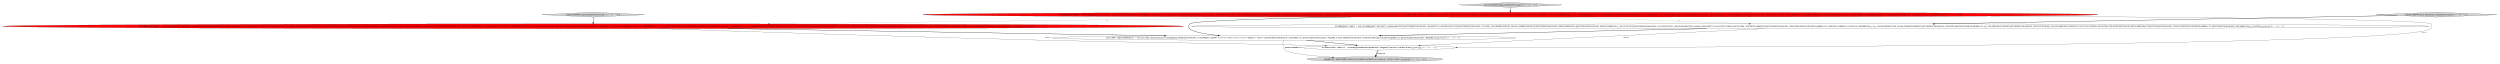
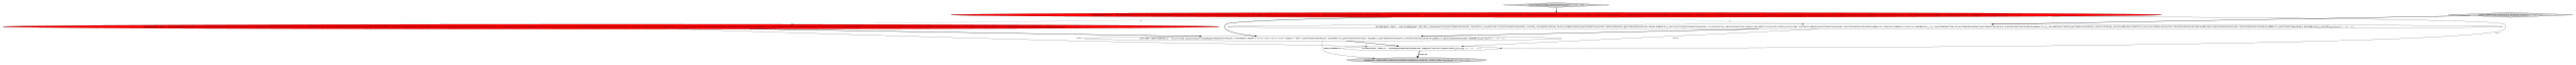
  digraph {
    fontname="Courier Prime"
    node [fillcolor=lightgray shape=ellipse style=filled fontname="Courier Prime"]
    edge [style=bold fontname="Courier Prime"]
    n1 [fillcolor=white label="List<Row> expectedResults = Collections.singletonList(GroupByQueryRunnerTestHelper.createExpectedRow(\"1970-01-01T00:00:00.000Z\",\"market\",\"spot\",QueryRunnerTestHelper.uniqueMetric,QueryRunnerTestHelper.UNIQUES_9,QueryRunnerTestHelper.hyperUniqueFinalizingPostAggMetric,QueryRunnerTestHelper.UNIQUES_9))@@@4@@@['1', '1', '1']"]
    n2 [label="TestHelper.assertExpectedObjects(expectedResults,results,\"order-limit\")@@@6@@@['1', '1', '1']"]
    n3 [fillcolor=white label="Iterable<Row> results = GroupByQueryRunnerTestHelper.runQuery(factory,runner,query)@@@5@@@['1', '1', '1']"]
    n4 [fillcolor=red label="GroupByQuery query = new GroupByQuery.Builder().setDataSource(QueryRunnerTestHelper.dataSource).setGranularity(QueryRunnerTestHelper.allGran).setDimensions(new DefaultDimensionSpec(QueryRunnerTestHelper.marketDimension,QueryRunnerTestHelper.marketDimension)).setInterval(QueryRunnerTestHelper.fullOnInterval).setLimitSpec(new DefaultLimitSpec(Collections.singletonList(new OrderByColumnSpec(QueryRunnerTestHelper.uniqueMetric,OrderByColumnSpec.Direction.DESCENDING)),3)).setHavingSpec(new GreaterThanHavingSpec(QueryRunnerTestHelper.uniqueMetric,8)).setAggregatorSpecs(QueryRunnerTestHelper.qualityUniques).setPostAggregatorSpecs(Collections.singletonList(new HyperUniqueFinalizingPostAggregator(QueryRunnerTestHelper.hyperUniqueFinalizingPostAggMetric,QueryRunnerTestHelper.uniqueMetric))).build()@@@3@@@['1', '0', '0']"]
    n5 [fillcolor=red label="GroupByQuery query = new GroupByQuery.Builder().setDataSource(QueryRunnerTestHelper.dataSource).setGranularity(QueryRunnerTestHelper.allGran).setDimensions(new DefaultDimensionSpec(QueryRunnerTestHelper.marketDimension,QueryRunnerTestHelper.marketDimension)).setInterval(QueryRunnerTestHelper.fullOnIntervalSpec).setLimitSpec(new DefaultLimitSpec(Collections.singletonList(new OrderByColumnSpec(QueryRunnerTestHelper.uniqueMetric,OrderByColumnSpec.Direction.DESCENDING)),3)).setHavingSpec(new GreaterThanHavingSpec(QueryRunnerTestHelper.uniqueMetric,8)).setAggregatorSpecs(QueryRunnerTestHelper.qualityUniques).setPostAggregatorSpecs(Collections.singletonList(new HyperUniqueFinalizingPostAggregator(QueryRunnerTestHelper.hyperUniqueFinalizingPostAggMetric,QueryRunnerTestHelper.uniqueMetric))).build()@@@3@@@['0', '1', '0']"]
    n6 [fillcolor=white label="GroupByQuery query = new GroupByQuery.Builder().setDataSource(QueryRunnerTestHelper.dataSource).setGranularity(QueryRunnerTestHelper.allGran).setDimensions(new DefaultDimensionSpec(QueryRunnerTestHelper.marketDimension,QueryRunnerTestHelper.marketDimension)).setInterval(QueryRunnerTestHelper.fullOnInterval).setLimitSpec(new DefaultLimitSpec(Collections.singletonList(new OrderByColumnSpec(QueryRunnerTestHelper.hyperUniqueFinalizingPostAggMetric,OrderByColumnSpec.Direction.DESCENDING)),3)).setHavingSpec(new GreaterThanHavingSpec(QueryRunnerTestHelper.hyperUniqueFinalizingPostAggMetric,8)).setAggregatorSpecs(QueryRunnerTestHelper.qualityUniques).setPostAggregatorSpecs(Collections.singletonList(new HyperUniqueFinalizingPostAggregator(QueryRunnerTestHelper.hyperUniqueFinalizingPostAggMetric,QueryRunnerTestHelper.uniqueMetric))).build()@@@3@@@['0', '0', '1']"]
-   n7 [label="testGroupByWithHavingOnHyperUnique['0', '1', '0']" shape=diamond]
    n8 [label="testGroupByWithHavingOnHyperUnique['1', '0', '0']" shape=diamond]
    n9 [label="testGroupByWithHavingOnFinalizedHyperUnique['0', '0', '1']" shape=diamond]
    n1 -> n2 [label=expectedResults style=solid]
    n1 -> n3
    n3 -> n2
    n3 -> n2 [label=results style=solid]
    n4 -> n1
    n4 -> n3 [label=query style=solid]
    n4 -> n5 [label=0 style=dashed]
    n4 -> n6 [label=0 style=dashed]
    n5 -> n1
    n5 -> n3 [label=query style=solid]
    n6 -> n1
    n6 -> n3 [label=query style=solid]
-   n7 -> n5
    n8 -> n4
    n9 -> n6
  }
